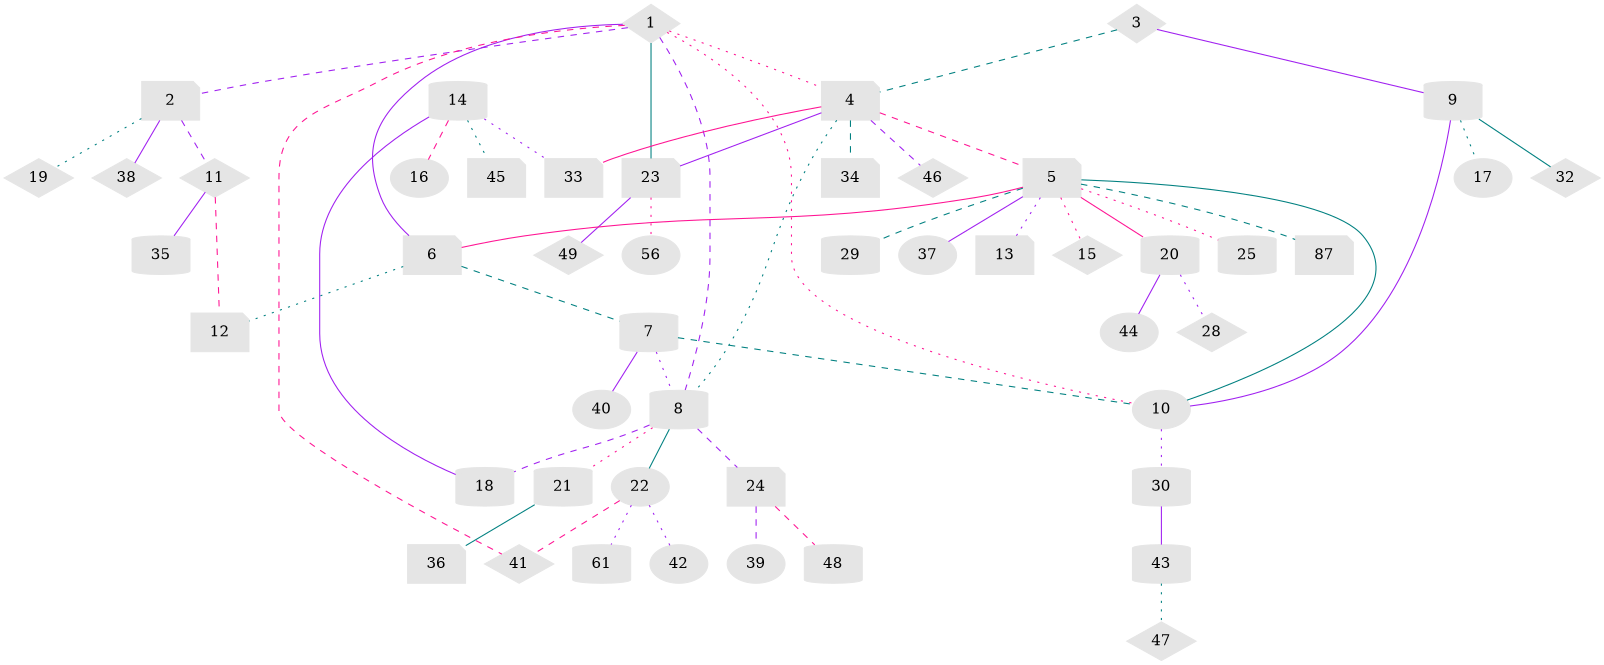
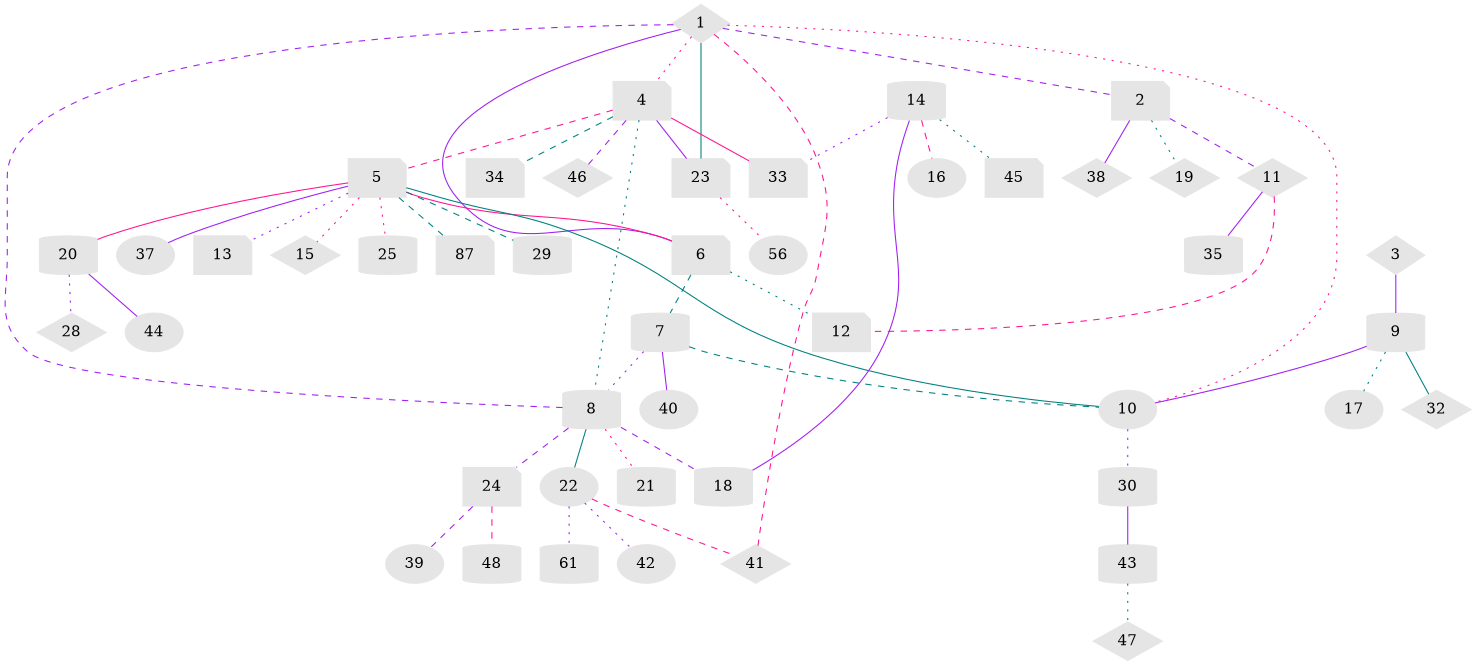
  graph {
    node [color=gray90 shape=cylinder style=filled]
    edge [color=purple style=solid]
    1 [shape=diamond]
    2 [shape=note]
    4 [shape=note]
    6 [shape=note]
    8
    10 [shape=ellipse]
    23 [shape=note]
    41 [shape=diamond]
    11 [shape=diamond]
    19 [shape=diamond]
    38 [shape=diamond]
    5 [shape=note]
    34 [shape=note]
    46 [shape=diamond]
    33 [shape=note]
    7
    12 [shape=note]
    18
    21
    22 [shape=ellipse]
    24 [shape=note]
    30
    n23 [label=56 shape=ellipse]
-   49 [shape=diamond]
    35
    3 [shape=diamond]
    9
    17 [shape=ellipse]
    32 [shape=diamond]
    13 [shape=note]
    15 [shape=diamond]
    20
    25
    n34 [label=87 shape=note]
    29
    37 [shape=ellipse]
    14
    16 [shape=ellipse]
    45 [shape=note]
    28 [shape=diamond]
    44 [shape=ellipse]
    40 [shape=ellipse]
-   36 [shape=note]
    n44 [label=61]
    42 [shape=ellipse]
    39 [shape=ellipse]
    48
    43
    47 [shape=diamond]
    1 -- 2 [style=dashed]
    1 -- 4 [color=deeppink style=dotted]
    1 -- 6
    1 -- 8 [style=dashed]
    1 -- 10 [color=deeppink style=dotted]
    1 -- 23 [color=teal]
    1 -- 41 [color=deeppink style=dashed]
    2 -- 11 [style=dashed]
    2 -- 19 [color=teal style=dotted]
    2 -- 38
    4 -- 8 [color=teal style=dotted]
    4 -- 23
    4 -- 5 [color=deeppink style=dashed]
    4 -- 34 [color=teal style=dashed]
    4 -- 46 [style=dashed]
    4 -- 33 [color=deeppink]
    6 -- 7 [color=teal style=dashed]
    6 -- 12 [color=teal style=dotted]
    8 -- 18 [style=dashed]
    8 -- 21 [color=deeppink style=dotted]
    8 -- 22 [color=teal]
    8 -- 24 [style=dashed]
    10 -- 30 [style=dotted]
    23 -- n23 [color=deeppink style=dotted]
-   23 -- 49
    11 -- 12 [color=deeppink style=dashed]
    11 -- 35
    5 -- 6 [color=deeppink]
    5 -- 10 [color=teal]
    5 -- 13 [style=dotted]
    5 -- 15 [color=deeppink style=dotted]
    5 -- 20 [color=deeppink]
    5 -- 25 [color=deeppink style=dotted]
    5 -- n34 [color=teal style=dashed]
    5 -- 29 [color=teal style=dashed]
    5 -- 37
    7 -- 8 [style=dotted]
    7 -- 10 [color=teal style=dashed]
    7 -- 40
-   21 -- 36 [color=teal]
    22 -- 41 [color=deeppink style=dashed]
    22 -- n44 [style=dotted]
    22 -- 42 [style=dotted]
    24 -- 39 [style=dashed]
    24 -- 48 [color=deeppink style=dashed]
    30 -- 43
-   3 -- 4 [color=teal style=dashed]
    3 -- 9
    9 -- 10
    9 -- 17 [color=teal style=dotted]
    9 -- 32 [color=teal]
    20 -- 28 [style=dotted]
    20 -- 44
    14 -- 33 [style=dotted]
    14 -- 18
    14 -- 16 [color=deeppink style=dashed]
    14 -- 45 [color=teal style=dotted]
    43 -- 47 [color=teal style=dotted]
  }
